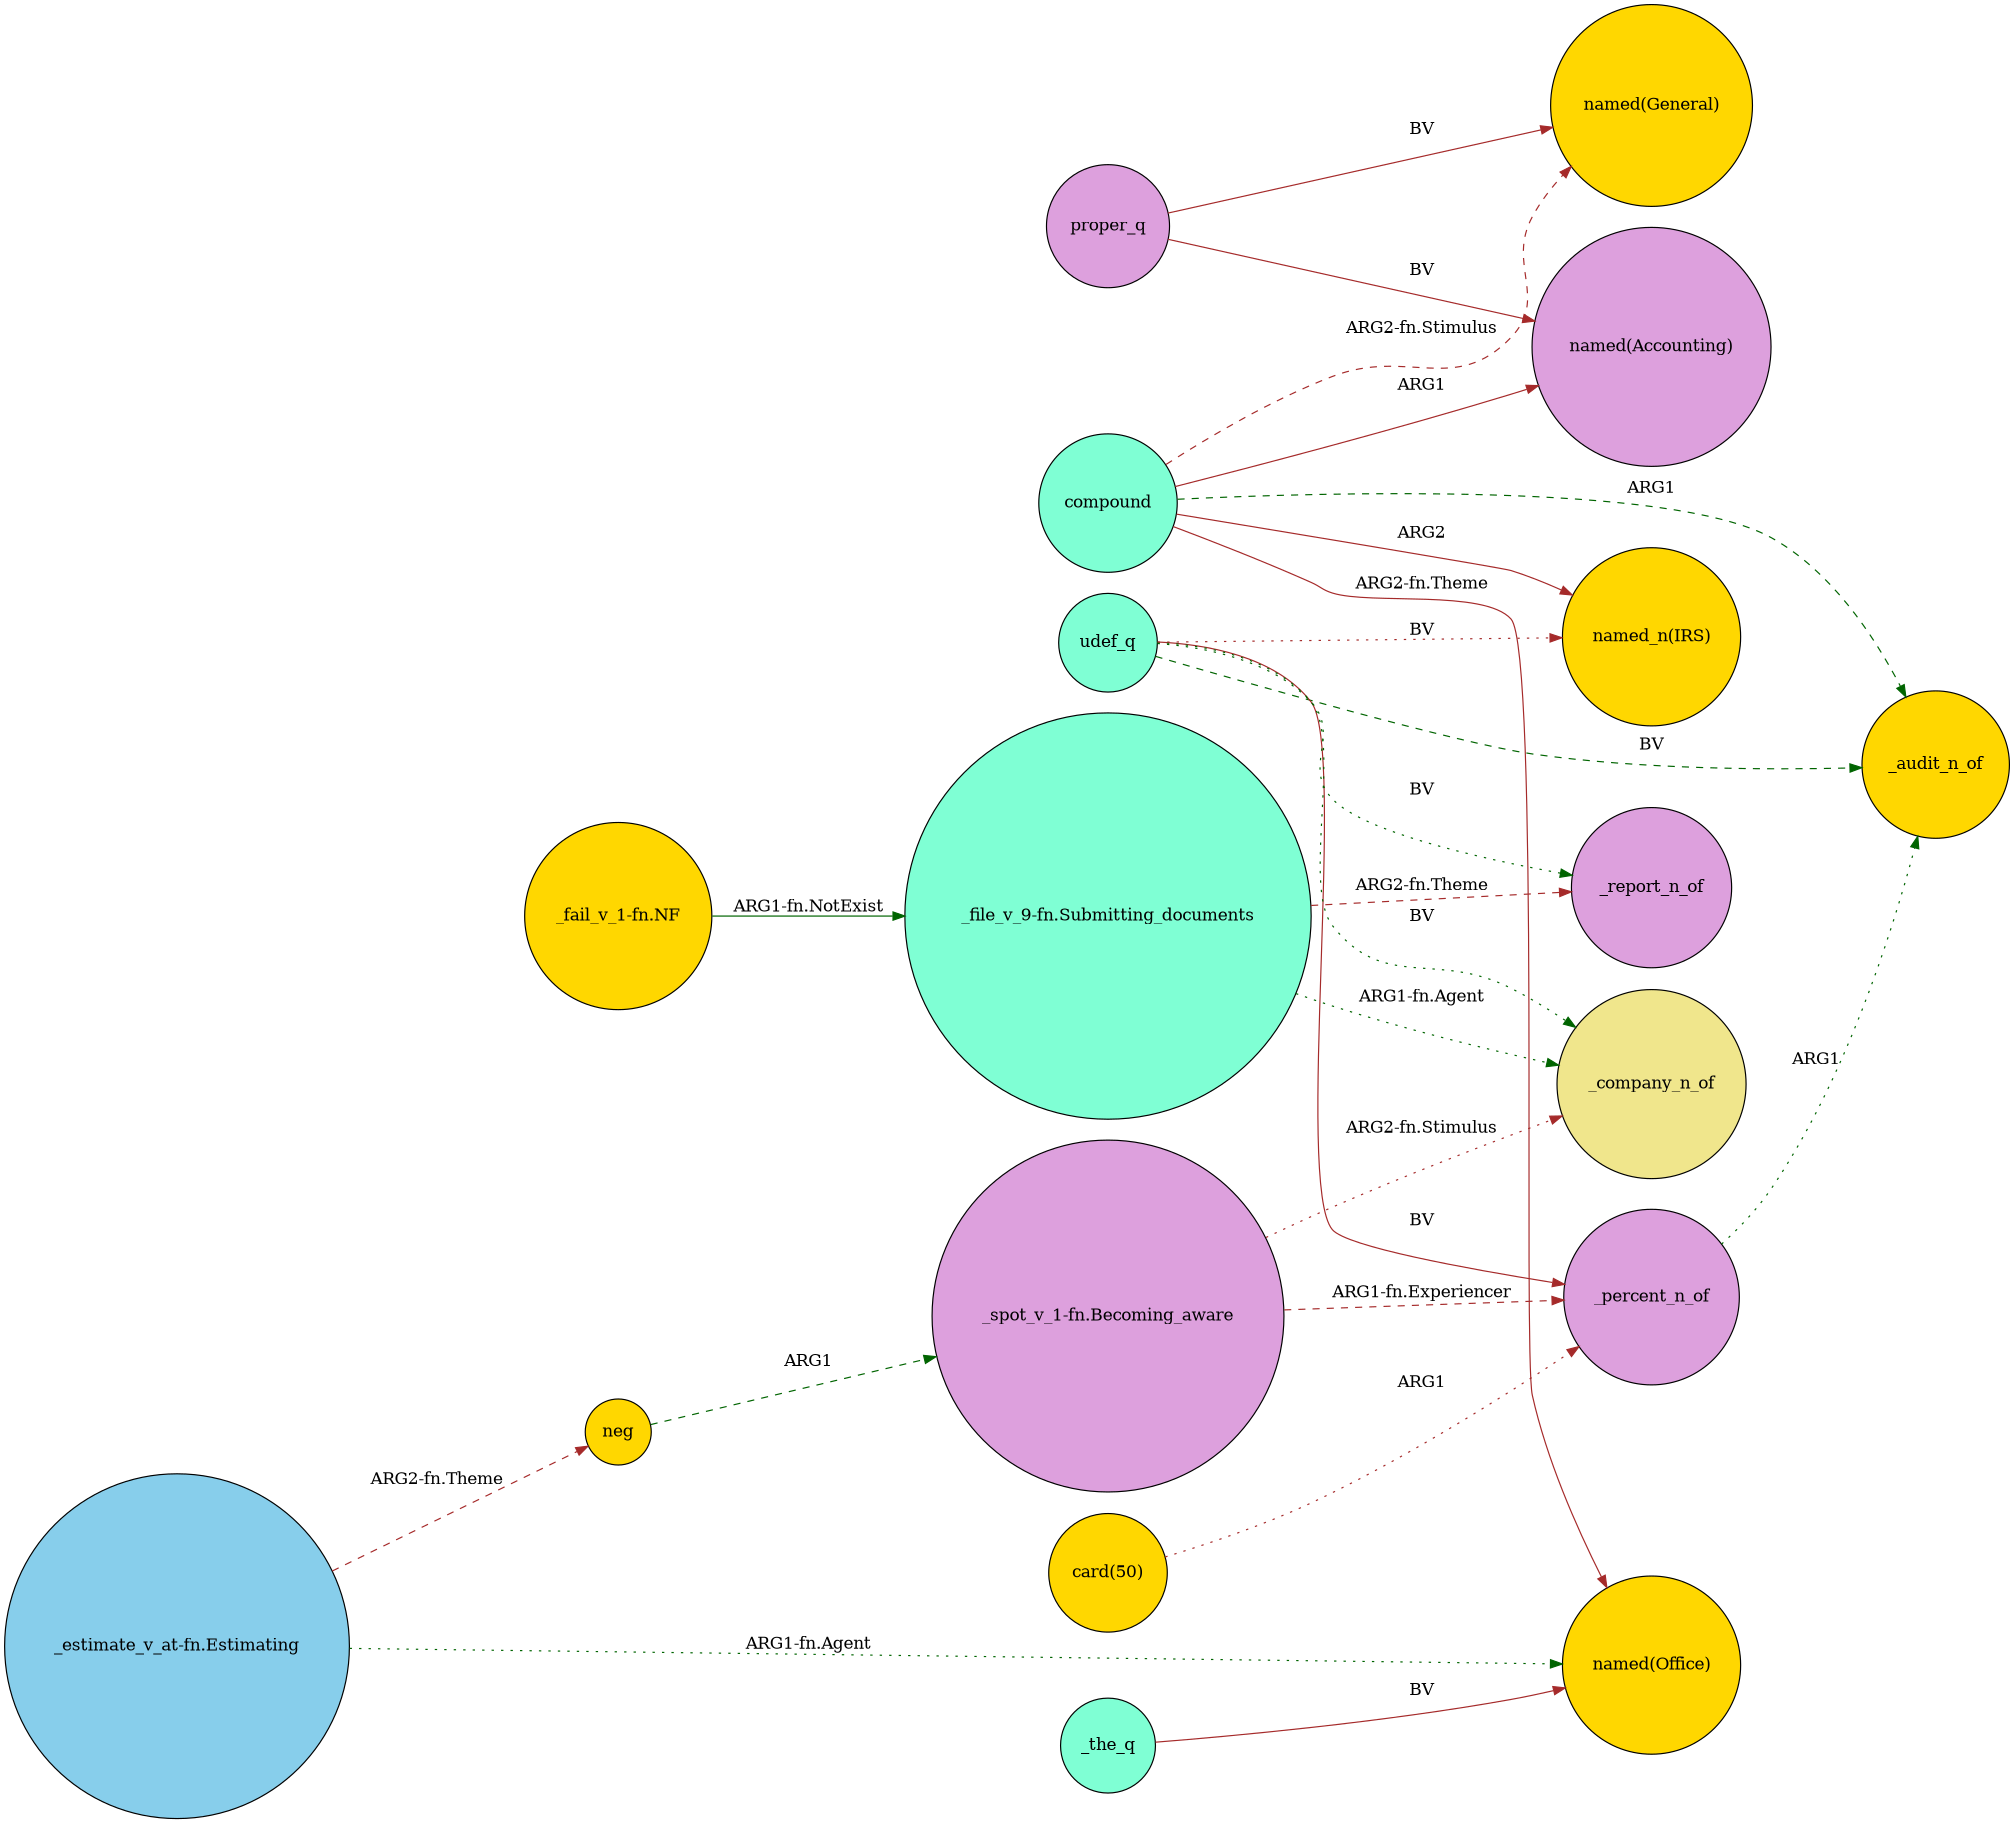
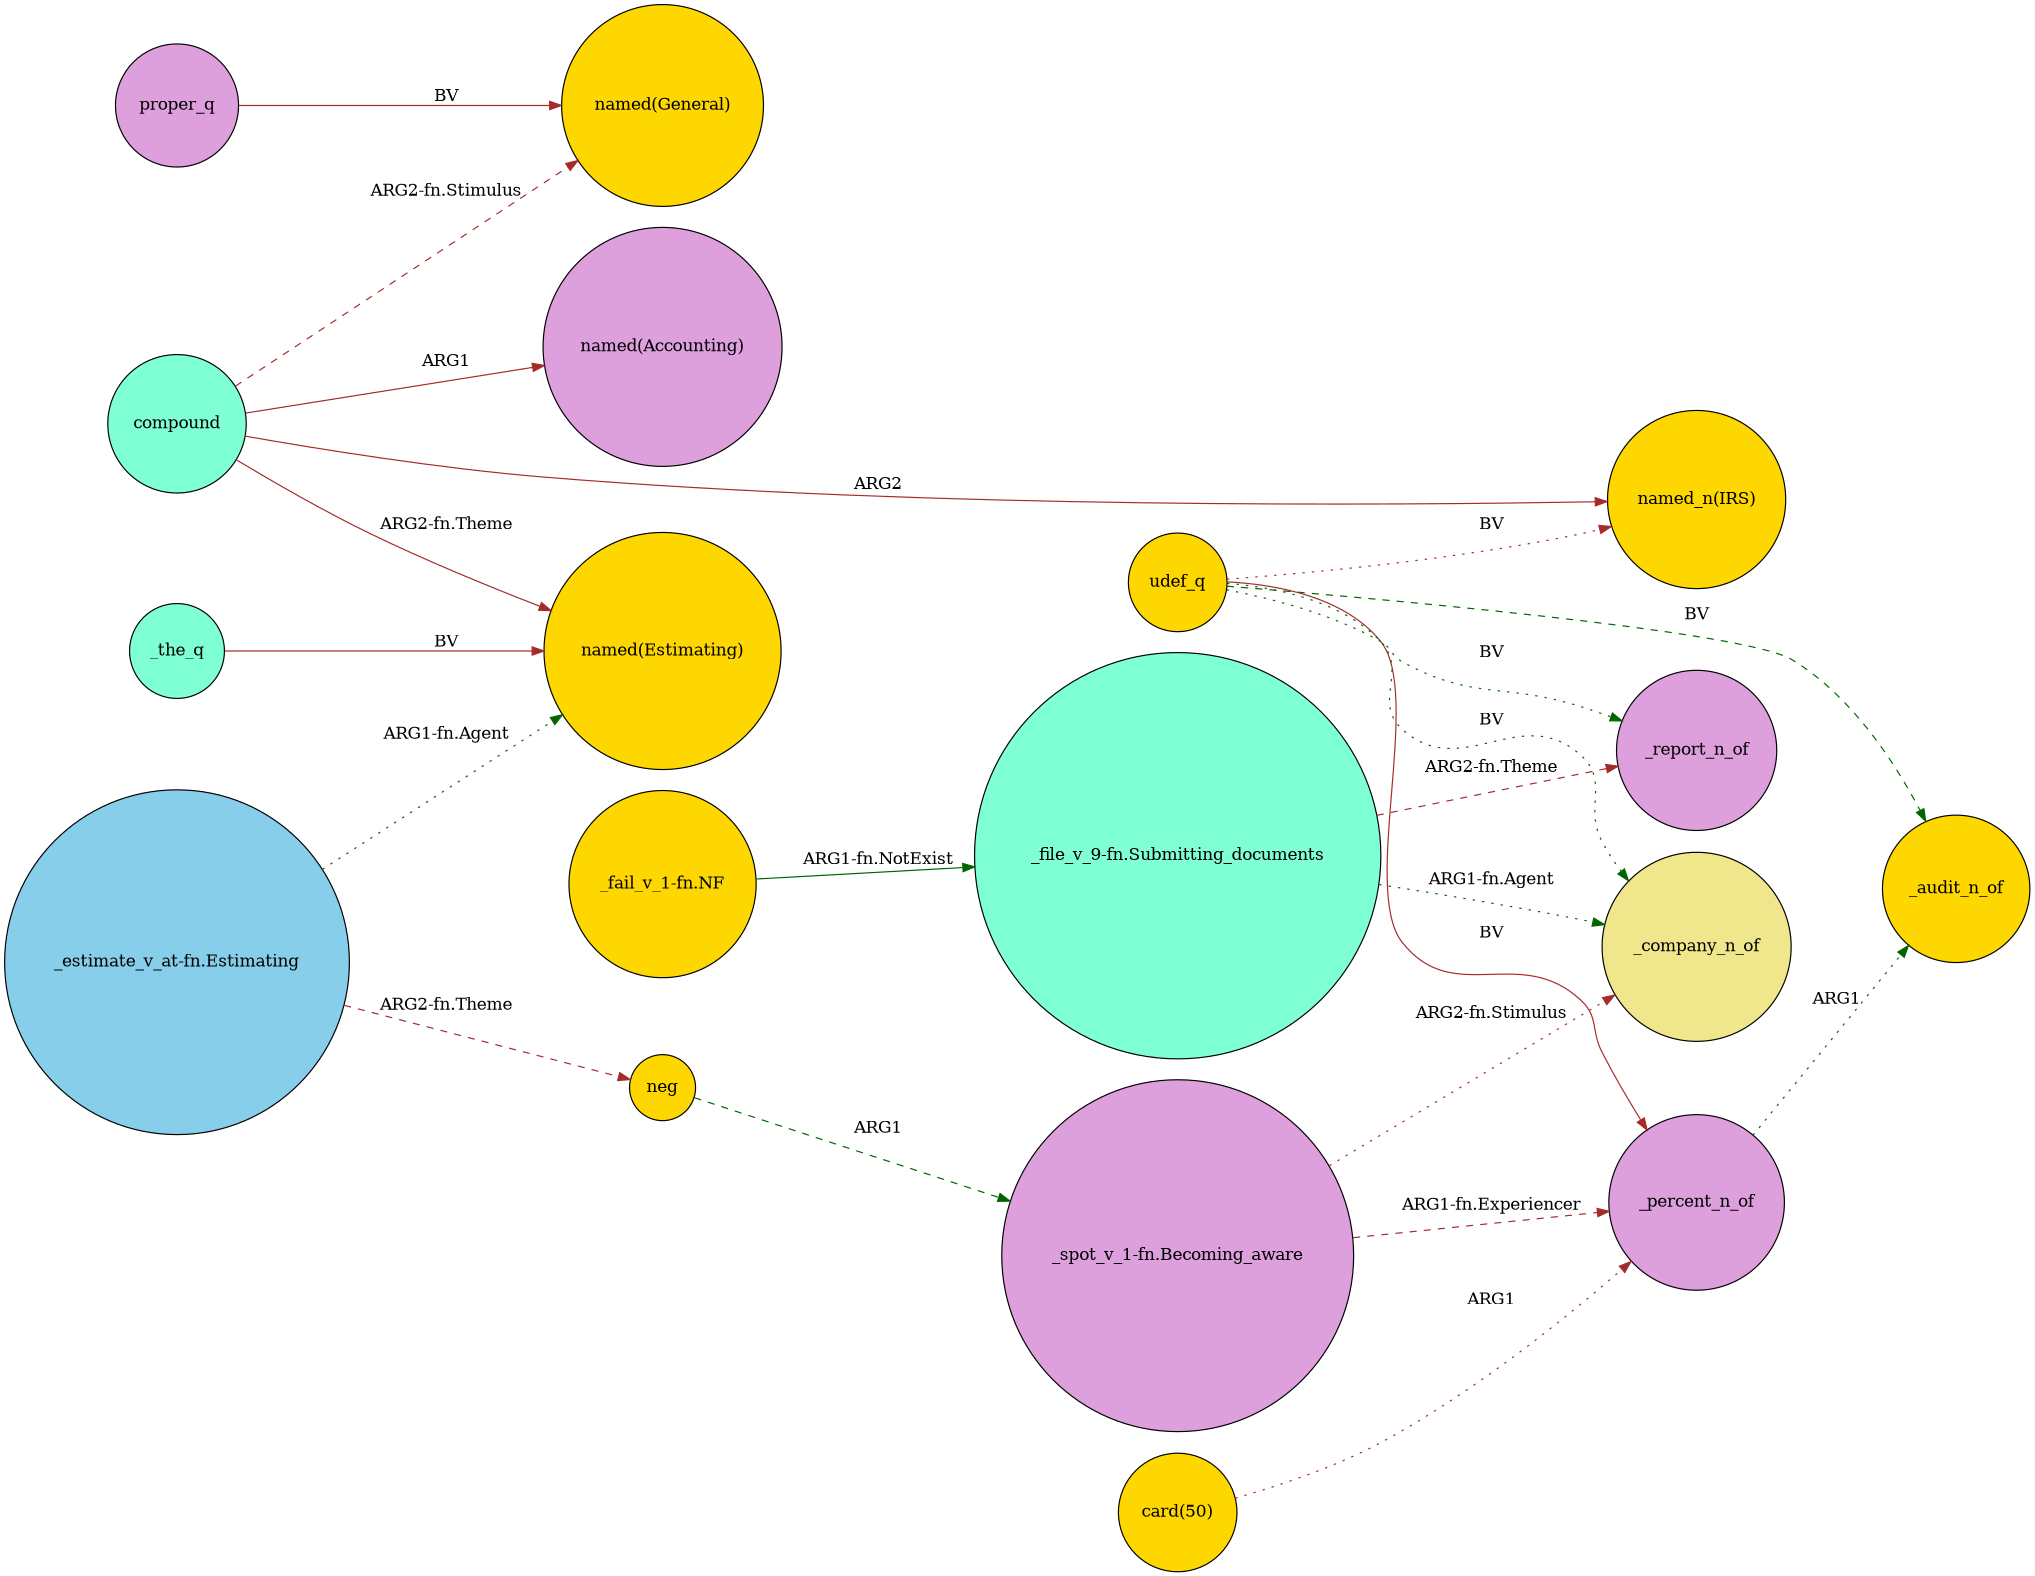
  digraph {
    rankdir=LR
    node [fillcolor=gold shape=circle style=filled]
    edge [color=brown style=solid]
    proper_q [fillcolor=plum]
    "named(Accounting)" [fillcolor=plum]
    "named(General)"
-   udef_q [fillcolor=aquamarine]
+   udef_q
    _audit_n_of
    _percent_n_of [fillcolor=plum]
    _company_n_of [fillcolor=khaki]
    "named_n(IRS)"
    _report_n_of [fillcolor=plum]
    compound [fillcolor=aquamarine]
-   "named(Office)"
+   "named(Office)" [label="named(Estimating)"]
    n12 [fillcolor=aquamarine label="_file_v_9-fn.Submitting_documents"]
    "_estimate_v_at-fn.Estimating" [fillcolor=skyblue]
    neg
    "_spot_v_1-fn.Becoming_aware" [fillcolor=plum]
    _the_q [fillcolor=aquamarine]
    "card(50)"
    "_fail_v_1-fn.NF"
-   proper_q -> "named(Accounting)" [label=BV]
    proper_q -> "named(General)" [label=BV]
    udef_q -> _audit_n_of [color=darkgreen label=BV style=dashed]
    udef_q -> _percent_n_of [label=BV]
    udef_q -> _company_n_of [color=darkgreen label=BV style=dotted]
    udef_q -> "named_n(IRS)" [label=BV style=dotted]
    udef_q -> _report_n_of [color=darkgreen label=BV style=dotted]
    _percent_n_of -> _audit_n_of [color=darkgreen label=ARG1 style=dotted]
    compound -> "named(Accounting)" [label=ARG1]
    compound -> "named(General)" [label="ARG2-fn.Stimulus" style=dashed]
-   compound -> _audit_n_of [color=darkgreen label=ARG1 style=dashed]
    compound -> "named_n(IRS)" [label=ARG2]
    compound -> "named(Office)" [label="ARG2-fn.Theme"]
    n12 -> _company_n_of [color=darkgreen label="ARG1-fn.Agent" style=dotted]
    n12 -> _report_n_of [label="ARG2-fn.Theme" style=dashed]
    "_estimate_v_at-fn.Estimating" -> "named(Office)" [color=darkgreen label="ARG1-fn.Agent" style=dotted]
    "_estimate_v_at-fn.Estimating" -> neg [label="ARG2-fn.Theme" style=dashed]
    neg -> "_spot_v_1-fn.Becoming_aware" [color=darkgreen label=ARG1 style=dashed]
    "_spot_v_1-fn.Becoming_aware" -> _percent_n_of [label="ARG1-fn.Experiencer" style=dashed]
    "_spot_v_1-fn.Becoming_aware" -> _company_n_of [label="ARG2-fn.Stimulus" style=dotted]
    _the_q -> "named(Office)" [label=BV]
    "card(50)" -> _percent_n_of [label=ARG1 style=dotted]
    "_fail_v_1-fn.NF" -> n12 [color=darkgreen label="ARG1-fn.NotExist"]
  }
